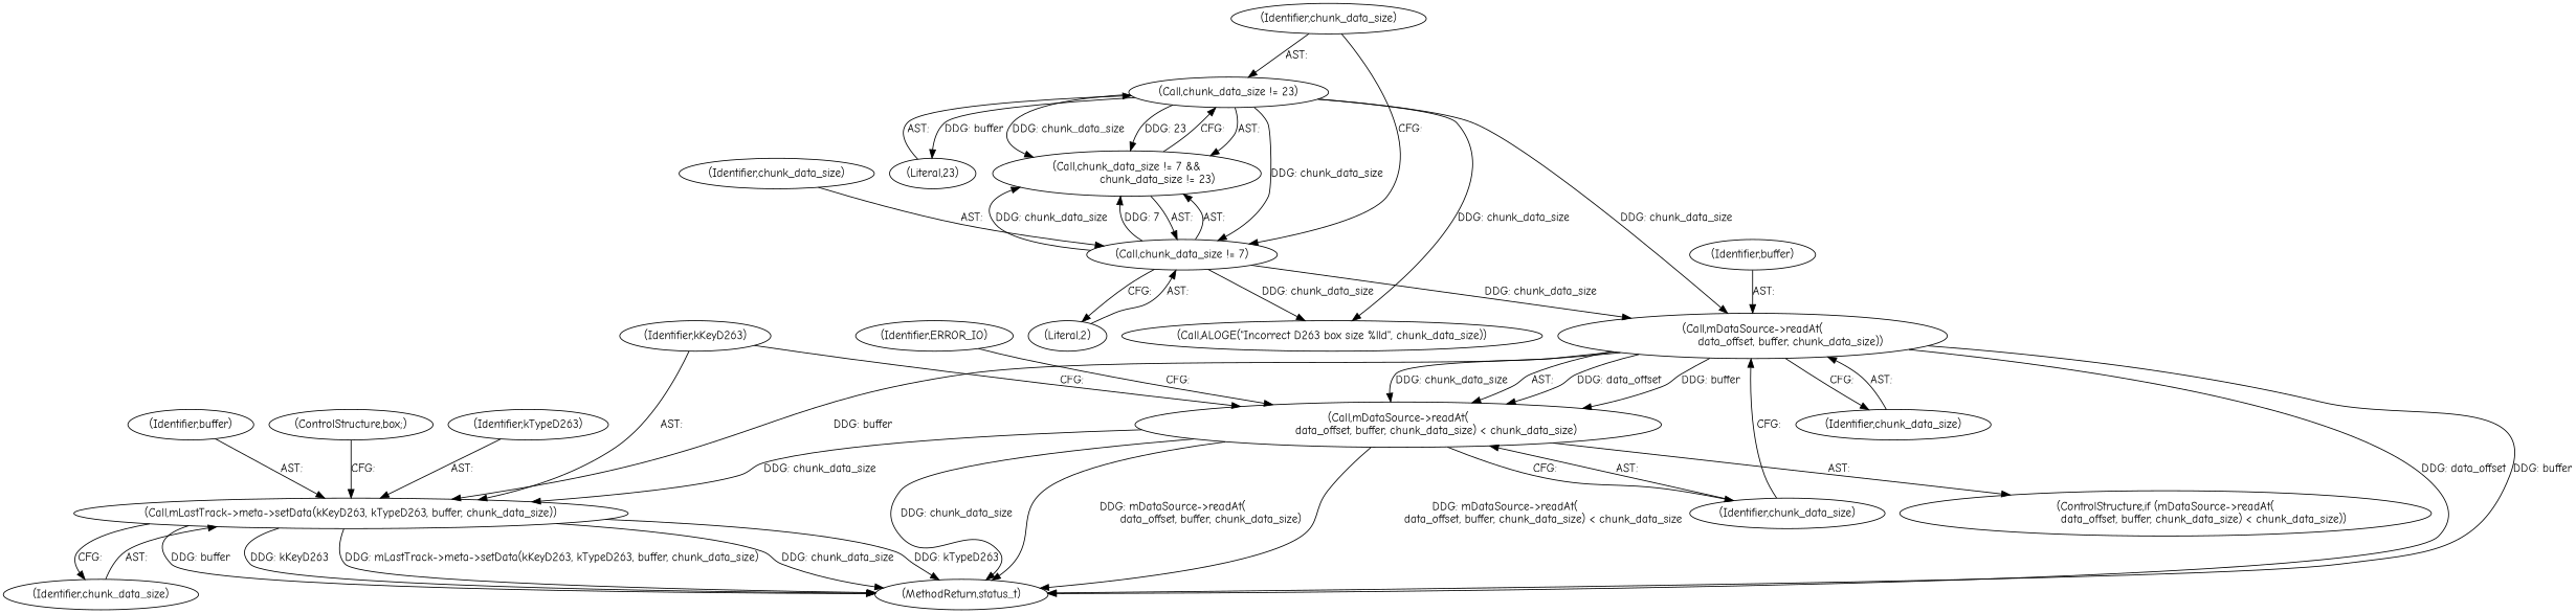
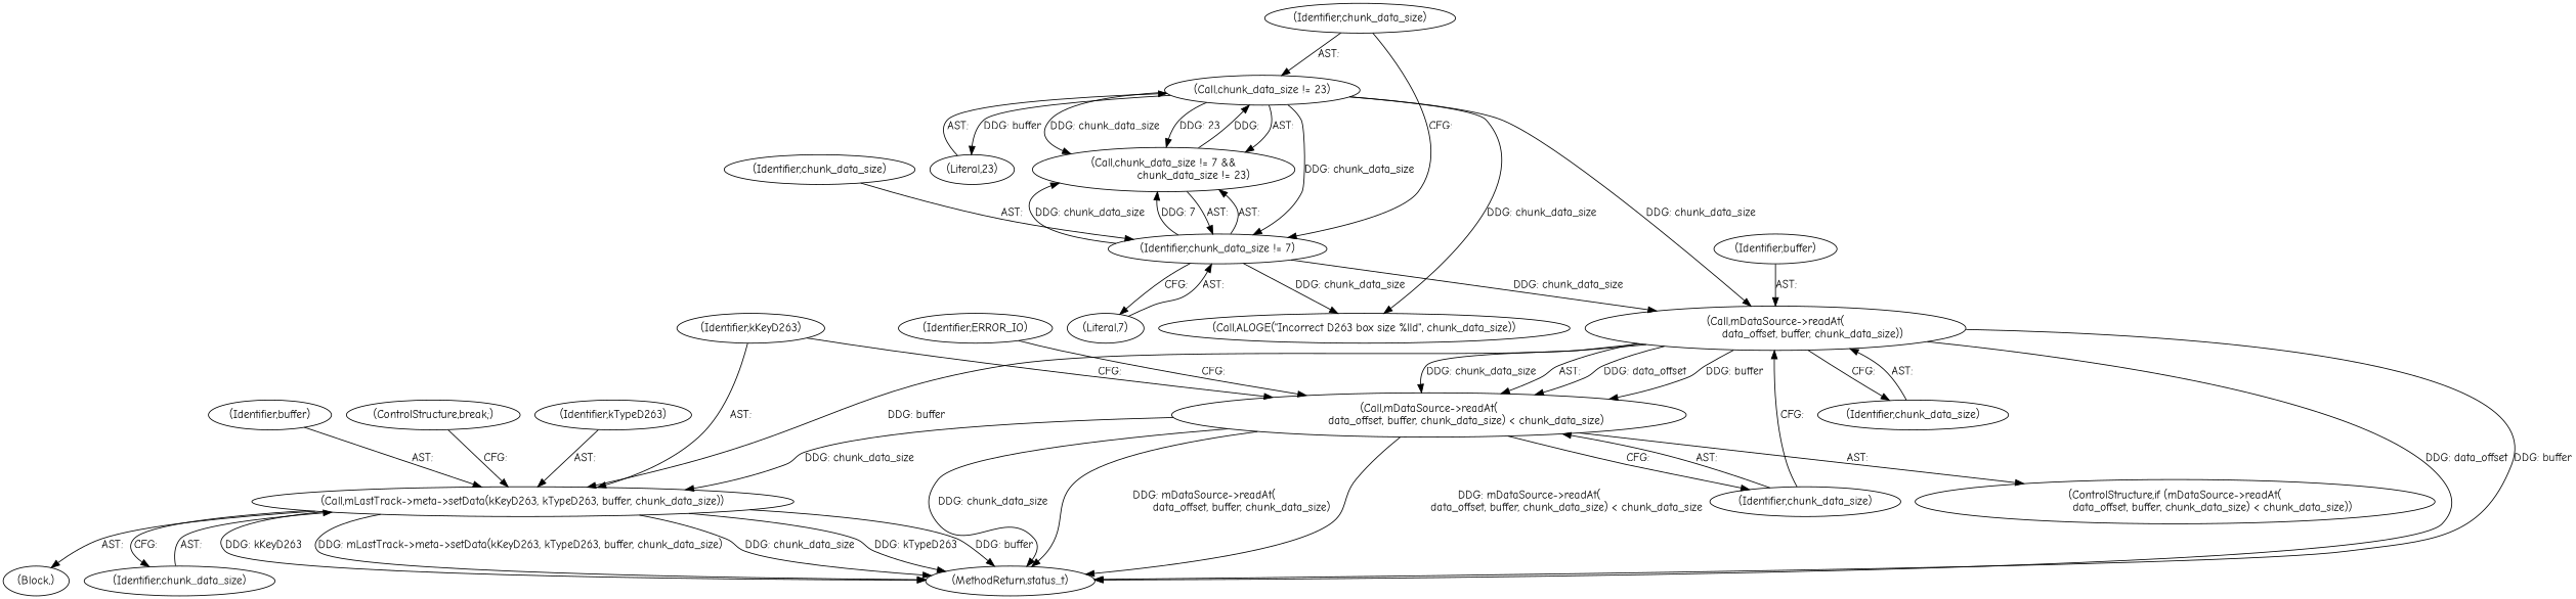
  digraph {
    fontname="Comic Neue"
    node [fontname="Comic Neue"]
    edge [fontname="Comic Neue"]
    n1 [label="(Call,mDataSource->readAt(\n                    data_offset, buffer, chunk_data_size))"]
    n2 [label="(Call,mDataSource->readAt(\n                    data_offset, buffer, chunk_data_size) < chunk_data_size)"]
    n3 [label="(Call,mLastTrack->meta->setData(kKeyD263, kTypeD263, buffer, chunk_data_size))"]
    n4 [label="(Identifier,chunk_data_size)"]
    n5 [label="(MethodReturn,status_t)"]
    n6 [label="(Identifier,chunk_data_size)"]
    n7 [label="(ControlStructure,if (mDataSource->readAt(\n                    data_offset, buffer, chunk_data_size) < chunk_data_size))"]
+   n8 [label="(Block,)"]
    n9 [label="(Identifier,chunk_data_size)"]
    n10 [label="(Call,chunk_data_size != 23)"]
    n11 [label="(Call,chunk_data_size != 7 &&\n                chunk_data_size != 23)"]
    n12 [label="(Literal,23)"]
    n13 [label="(Call,ALOGE(\"Incorrect D263 box size %lld\", chunk_data_size))"]
-   n14 [label="(Call,chunk_data_size != 7)"]
-   n15 [label="(Literal,2)"]
+   n14 [label="(Identifier,chunk_data_size != 7)"]
+   n15 [label="(Literal,7)"]
    n16 [label="(Identifier,kTypeD263)"]
    n17 [label="(Identifier,kKeyD263)"]
    n18 [label="(Identifier,buffer)"]
    n19 [label="(Identifier,chunk_data_size)"]
-   n20 [label="(ControlStructure,box;)"]
+   n20 [label="(ControlStructure,break;)"]
    n21 [label="(Identifier,buffer)"]
    n22 [label="(Identifier,chunk_data_size)"]
    n23 [label="(Identifier,ERROR_IO)"]
    n1 -> n2 [label="AST: "]
    n1 -> n2 [label="DDG: data_offset"]
    n1 -> n2 [label="DDG: buffer"]
    n1 -> n2 [label="DDG: chunk_data_size"]
    n1 -> n3 [label="DDG: buffer"]
    n1 -> n4 [label="CFG: "]
    n1 -> n5 [label="DDG: data_offset"]
    n1 -> n5 [label="DDG: buffer"]
    n2 -> n3 [label="DDG: chunk_data_size"]
    n2 -> n5 [label="DDG: chunk_data_size"]
    n2 -> n5 [label="DDG: mDataSource->readAt(\n                    data_offset, buffer, chunk_data_size)"]
    n2 -> n5 [label="DDG: mDataSource->readAt(\n                    data_offset, buffer, chunk_data_size) < chunk_data_size"]
    n2 -> n6 [label="CFG: "]
    n2 -> n7 [label="AST: "]
    n3 -> n5 [label="DDG: chunk_data_size"]
    n3 -> n5 [label="DDG: kTypeD263"]
    n3 -> n5 [label="DDG: buffer"]
    n3 -> n5 [label="DDG: kKeyD263"]
    n3 -> n5 [label="DDG: mLastTrack->meta->setData(kKeyD263, kTypeD263, buffer, chunk_data_size)"]
+   n3 -> n8 [label="AST: "]
    n3 -> n9 [label="CFG: "]
    n4 -> n1 [label="AST: "]
    n6 -> n1 [label="CFG: "]
    n6 -> n2 [label="AST: "]
    n9 -> n3 [label="AST: "]
    n10 -> n1 [label="DDG: chunk_data_size"]
    n10 -> n11 [label="AST: "]
    n10 -> n11 [label="DDG: chunk_data_size"]
    n10 -> n11 [label="DDG: 23"]
    n10 -> n12 [label="DDG: buffer"]
    n10 -> n13 [label="DDG: chunk_data_size"]
    n10 -> n14 [label="DDG: chunk_data_size"]
-   n11 -> n10 [label="CFG: "]
+   n11 -> n10 [label="DDG: "]
    n11 -> n14 [label="AST: "]
    n12 -> n10 [label="AST: "]
    n14 -> n1 [label="DDG: chunk_data_size"]
    n14 -> n11 [label="AST: "]
    n14 -> n11 [label="DDG: chunk_data_size"]
    n14 -> n11 [label="DDG: 7"]
    n14 -> n13 [label="DDG: chunk_data_size"]
    n14 -> n15 [label="CFG: "]
    n15 -> n14 [label="AST: "]
    n16 -> n3 [label="AST: "]
    n17 -> n2 [label="CFG: "]
    n17 -> n3 [label="AST: "]
    n18 -> n3 [label="AST: "]
    n19 -> n10 [label="AST: "]
    n19 -> n14 [label="CFG: "]
    n20 -> n3 [label="CFG: "]
    n21 -> n1 [label="AST: "]
    n22 -> n14 [label="AST: "]
    n23 -> n2 [label="CFG: "]
  }
